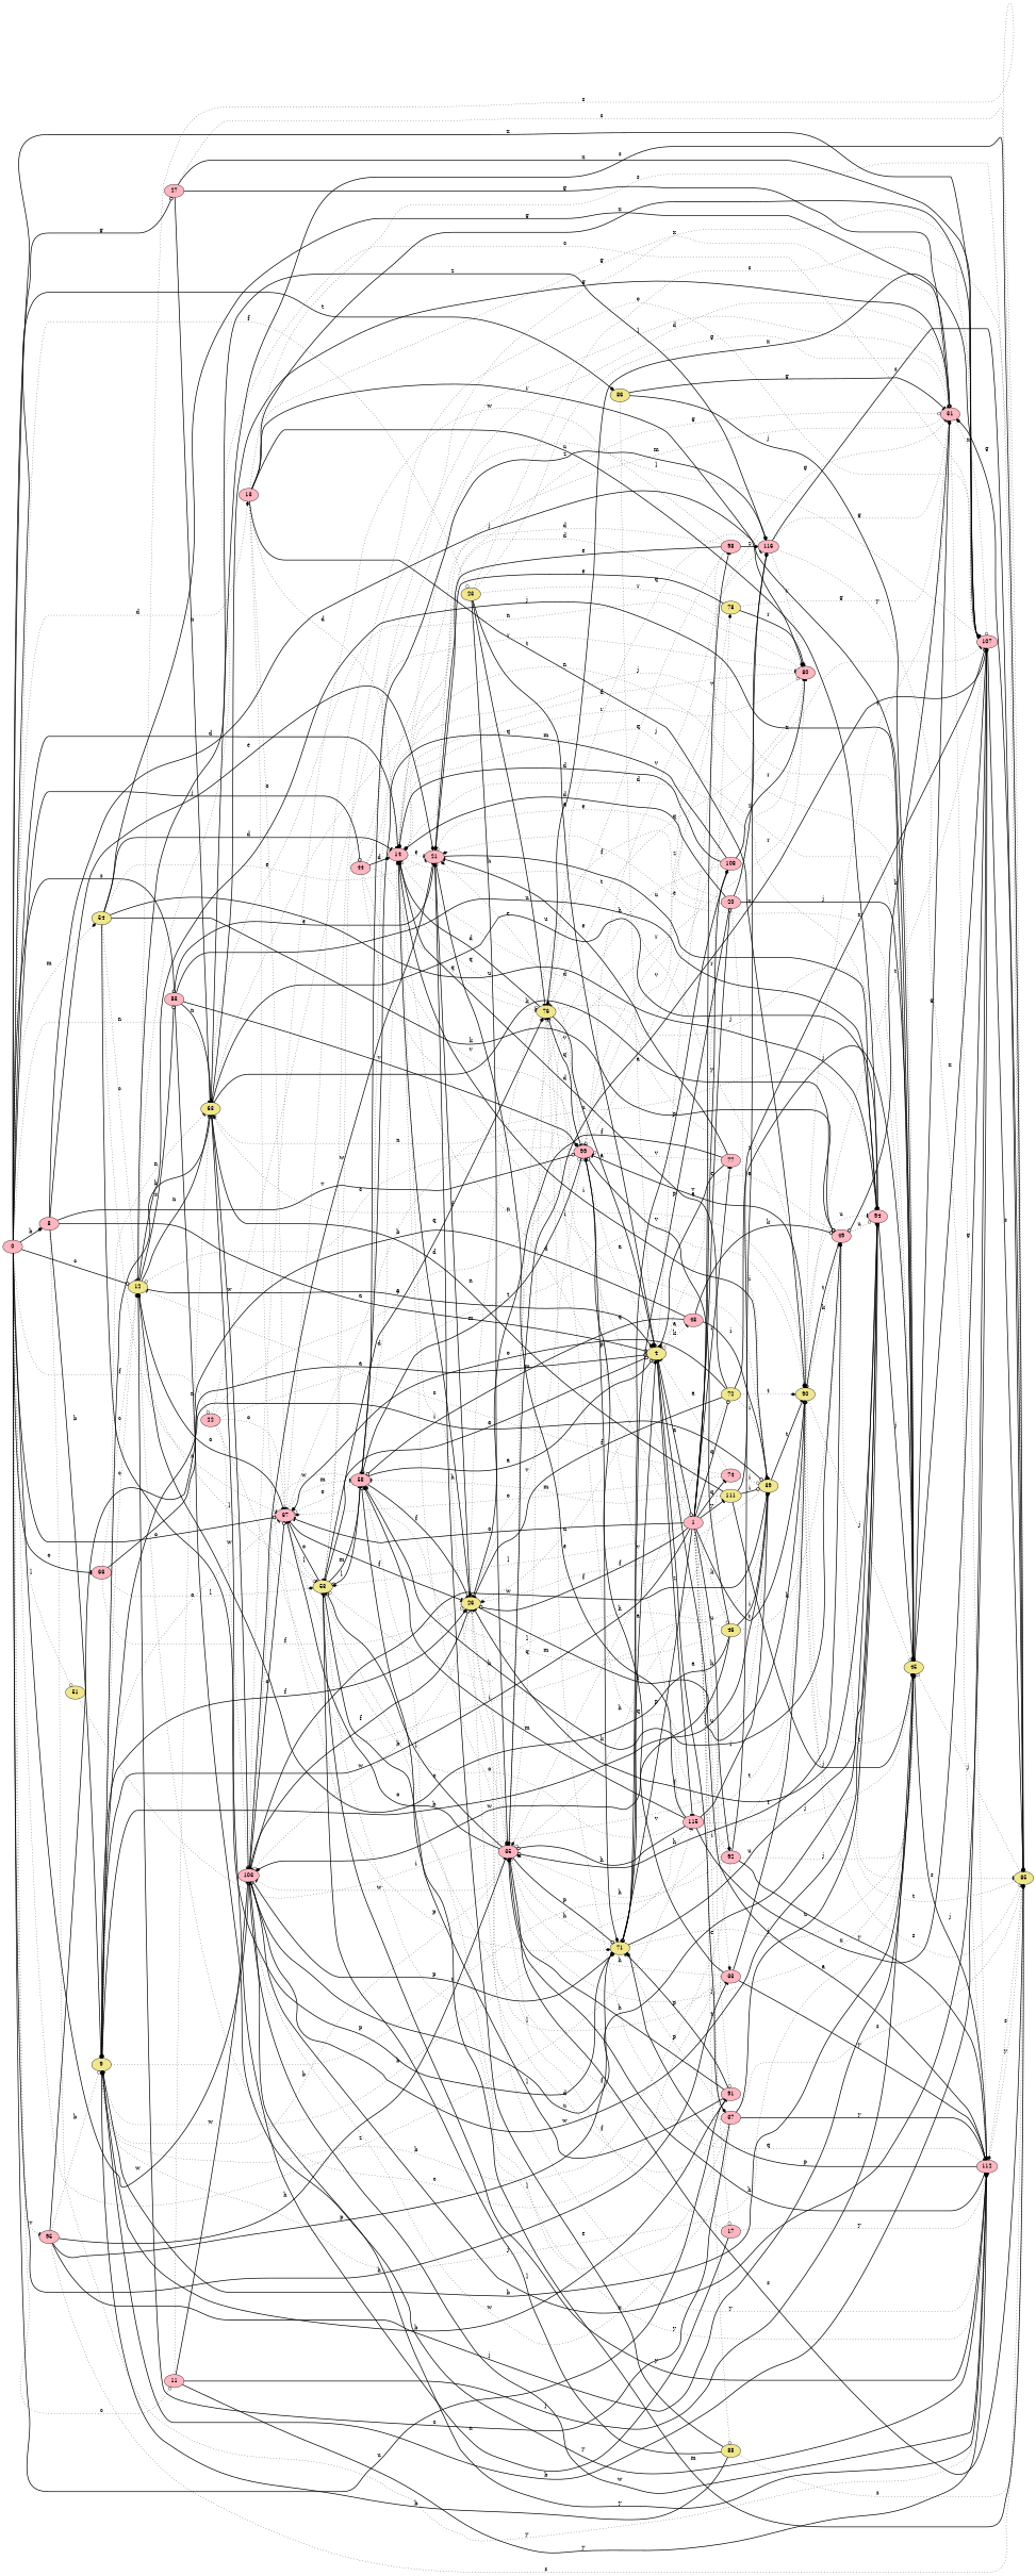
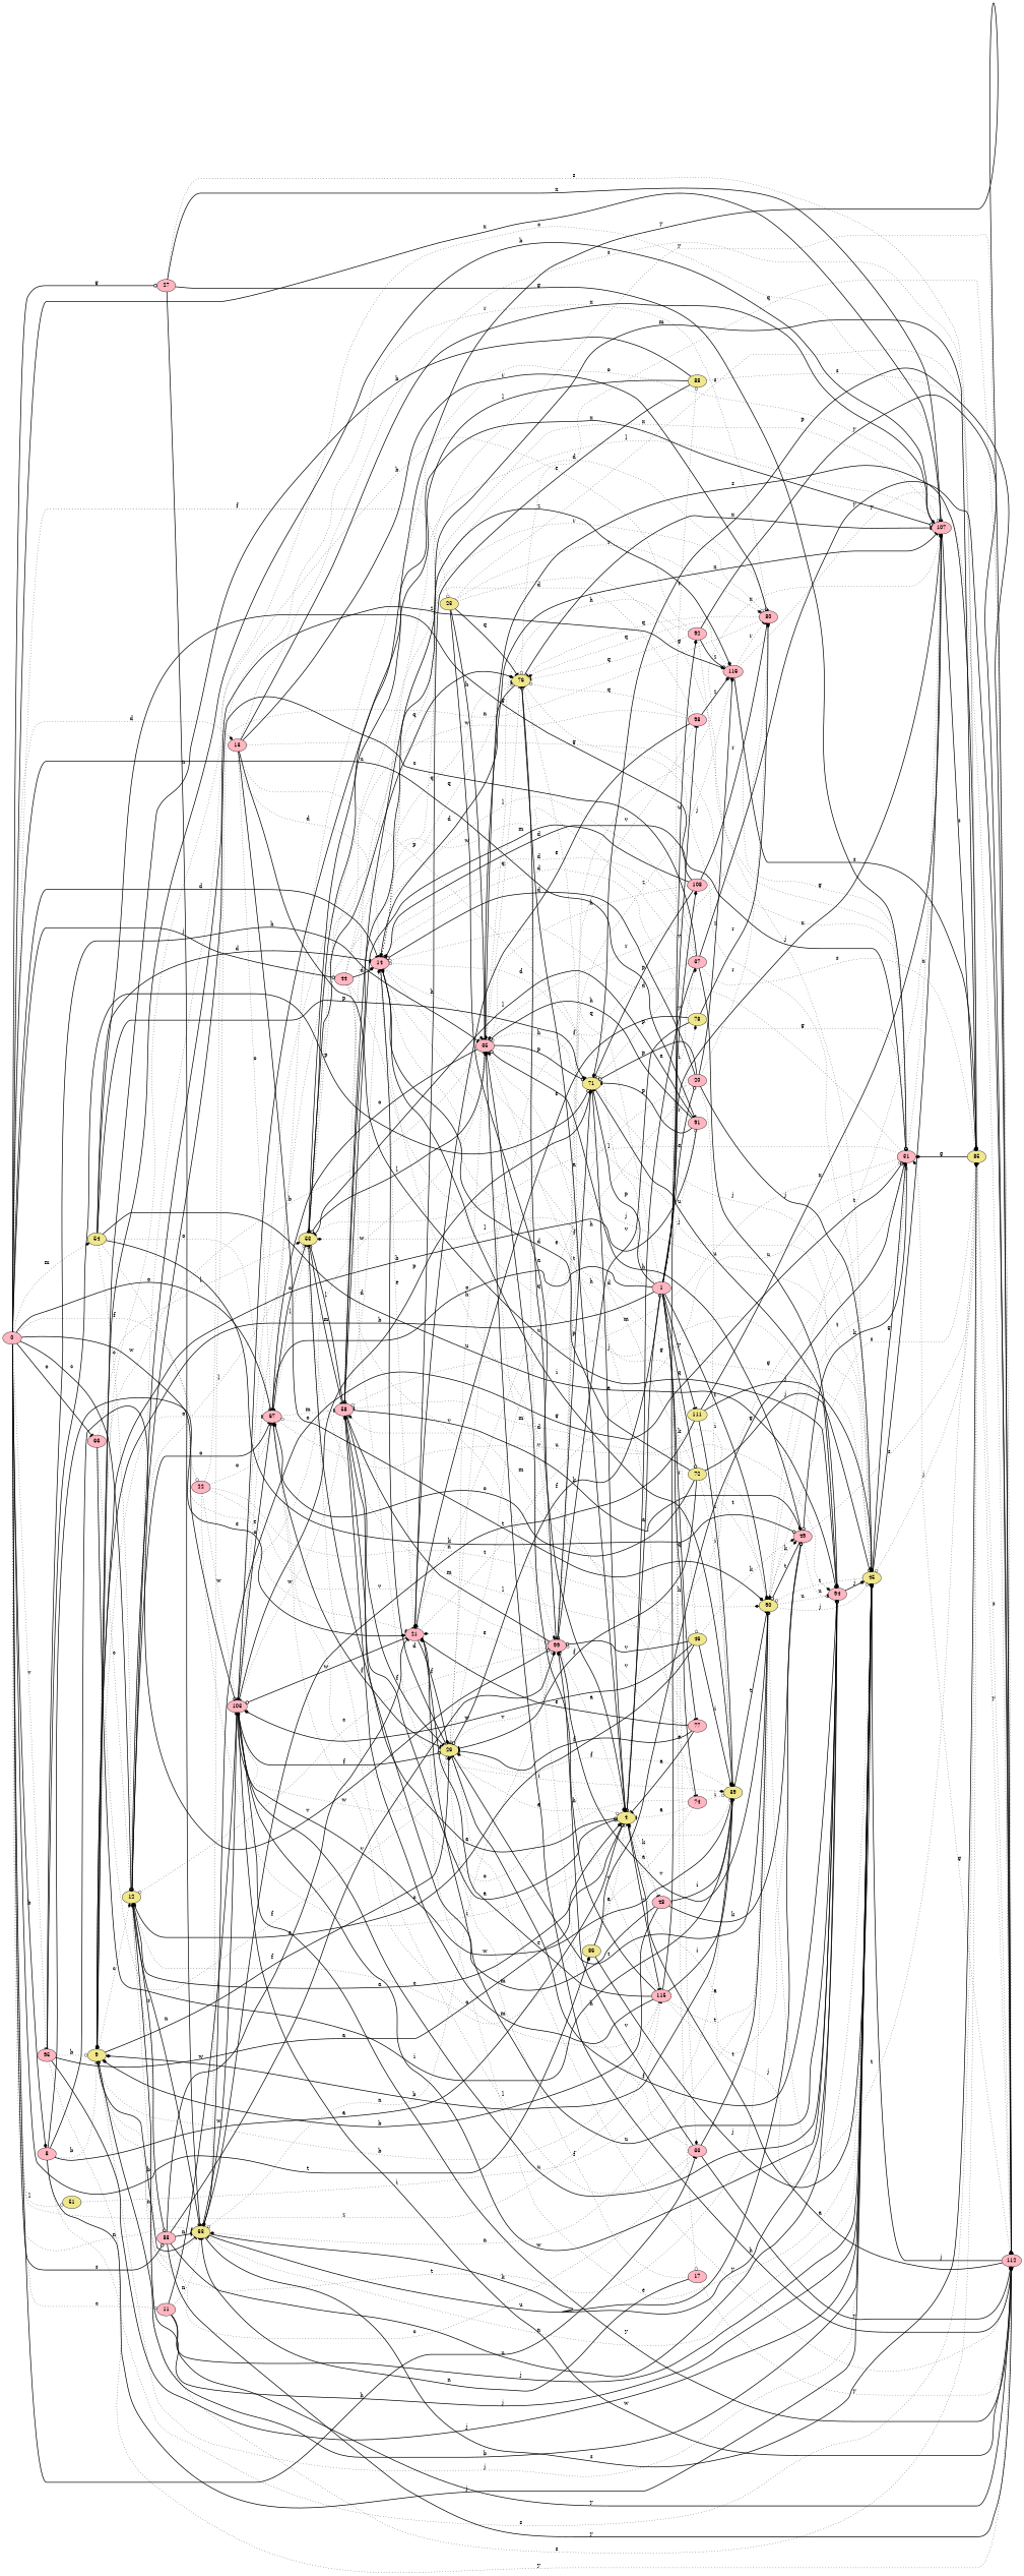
  strict digraph {
    rankdir=LR
    node [fillcolor=lightpink style=filled]
    edge [arrowhead=odot style=bold]
    0
    8
    11
    12 [fillcolor=khaki]
    13
    n6 [label=14]
    22
    23 [fillcolor=khaki]
    27
    33
    44
    51 [fillcolor=khaki]
    54 [fillcolor=khaki]
    63 [fillcolor=khaki]
    66
    67
    83
    86 [fillcolor=khaki]
    91
    95
    103
    107
    115
    9 [fillcolor=khaki]
    4 [fillcolor=khaki]
    21
    45 [fillcolor=khaki]
    99
    112
    53 [fillcolor=khaki]
    85 [fillcolor=khaki]
    116
    71 [fillcolor=khaki]
    90 [fillcolor=khaki]
    31
    80
    94
    76 [fillcolor=khaki]
    35
    39 [fillcolor=khaki]
    49
    26 [fillcolor=khaki]
    58
    1
    17
    20
    37
    46 [fillcolor=khaki]
    72 [fillcolor=khaki]
    74
    77
    78 [fillcolor=khaki]
    88 [fillcolor=khaki]
    92
    98
    108
    111 [fillcolor=khaki]
    48
    0 -> 8 [arrowhead=diamond label=b]
    0 -> 11 [label=c style=dotted]
    0 -> 12 [label=c]
    0 -> 13 [arrowhead=diamond label=d style=dotted]
    0 -> n6 [arrowhead=tee label=d]
    0 -> 22 [label=f style=dotted]
    0 -> 23 [label=f style=dotted]
    0 -> 27 [label=g]
    0 -> 33 [arrowhead=tee label=h]
    0 -> 44 [label=j]
    0 -> 51 [label=l style=dotted]
    0 -> 54 [arrowhead=diamond label=m style=dotted]
    0 -> 63 [arrowhead=tee label=n style=dotted]
    0 -> 66 [arrowhead=tee label=o]
    0 -> 67 [label=o]
    0 -> 83 [label=s]
    0 -> 86 [arrowhead=diamond label=t]
    0 -> 91 [arrowhead=tee label=u]
    0 -> 95 [arrowhead=tee label=v style=dotted]
    0 -> 103 [label=w]
    0 -> 107 [label=x]
    0 -> 115 [arrowhead=tee label=z style=dotted]
-   8 -> 9 [label=b]
+   8 -> 9 [label=b style=dotted]
    8 -> 4 [label=a]
    8 -> 21 [arrowhead=diamond label=e]
    8 -> 45 [label=j]
    8 -> 99 [label=v]
    8 -> 112 [arrowhead=tee label=y style=dotted]
    11 -> 63 [arrowhead=tee label=n style=dotted]
    11 -> 103 [arrowhead=tee label=w]
    11 -> 45 [arrowhead=tee label=j]
    11 -> 112 [arrowhead=diamond label=y]
    12 -> 63 [label=n]
    12 -> 67 [arrowhead=tee label=o]
    12 -> 83 [label=s]
    12 -> 4 [arrowhead=diamond label=a]
    12 -> 45 [arrowhead=tee label=j]
    12 -> 53 [label=l style=dotted]
    12 -> 85 [label=s style=dotted]
    12 -> 116 [arrowhead=diamond label=z]
    13 -> n6 [arrowhead=tee label=d style=dotted]
    13 -> 67 [arrowhead=tee label=o style=dotted]
    13 -> 107 [arrowhead=diamond label=x]
    13 -> 85 [label=s style=dotted]
    13 -> 71 [arrowhead=diamond label=p style=dotted]
    13 -> 90 [arrowhead=diamond label=t]
    13 -> 31 [arrowhead=tee label=g style=dotted]
    13 -> 80 [label=r]
    13 -> 94 [label=u]
    n6 -> 21 [arrowhead=tee label=e style=dotted]
    n6 -> 45 [arrowhead=diamond label=j style=dotted]
    n6 -> 90 [arrowhead=tee label=t style=dotted]
    n6 -> 80 [label=r style=dotted]
    n6 -> 76 [label=q style=dotted]
    n6 -> 35 [arrowhead=diamond label=h style=dotted]
    n6 -> 39 [arrowhead=tee label=i]
    22 -> 67 [label=o style=dotted]
    22 -> 103 [arrowhead=tee label=w style=dotted]
    22 -> 99 [label=v style=dotted]
    22 -> 90 [arrowhead=diamond label=t style=dotted]
    22 -> 80 [arrowhead=tee label=r style=dotted]
    22 -> 39 [label=i style=dotted]
    23 -> 4 [label=a]
    23 -> 85 [arrowhead=diamond label=s style=dotted]
    23 -> 31 [label=g style=dotted]
    23 -> 80 [arrowhead=diamond label=r style=dotted]
    23 -> 76 [arrowhead=tee label=q]
    23 -> 35 [arrowhead=tee label=h]
    27 -> 63 [arrowhead=tee label=n]
    27 -> 107 [arrowhead=tee label=x]
    27 -> 85 [label=s style=dotted]
    27 -> 31 [label=g]
    33 -> 12 [arrowhead=diamond label=c style=dotted]
    33 -> 99 [arrowhead=diamond label=v]
    33 -> 112 [label=y]
    33 -> 53 [arrowhead=tee label=l style=dotted]
    33 -> 90 [label=t]
    33 -> 35 [arrowhead=tee label=h style=dotted]
    44 -> n6 [arrowhead=diamond label=d]
    44 -> 107 [label=x style=dotted]
    44 -> 45 [arrowhead=diamond label=j style=dotted]
    44 -> 99 [arrowhead=diamond label=v style=dotted]
    44 -> 76 [arrowhead=tee label=q style=dotted]
    44 -> 39 [arrowhead=diamond label=i style=dotted]
    51 -> 39 [arrowhead=tee label=i style=dotted]
    54 -> 12 [arrowhead=tee label=c style=dotted]
    54 -> n6 [arrowhead=tee label=d]
    54 -> 67 [arrowhead=tee label=o style=dotted]
    54 -> 21 [arrowhead=tee label=e style=dotted]
    54 -> 71 [arrowhead=tee label=p]
    54 -> 31 [label=g]
    54 -> 94 [label=u]
    54 -> 49 [label=k]
    63 -> 103 [label=w]
    63 -> 9 [label=b]
    63 -> 85 [arrowhead=tee label=s]
    63 -> 31 [label=g]
    63 -> 94 [label=u]
    63 -> 49 [label=k]
    66 -> 12 [label=c style=dotted]
    66 -> 53 [arrowhead=diamond label=l style=dotted]
    66 -> 39 [label=i]
    66 -> 26 [label=f style=dotted]
    67 -> 53 [arrowhead=tee label=l style=dotted]
    67 -> 94 [arrowhead=diamond label=u style=dotted]
    67 -> 26 [arrowhead=tee label=f]
    67 -> 58 [arrowhead=tee label=m style=dotted]
    83 -> 63 [arrowhead=tee label=n]
    83 -> 21 [arrowhead=tee label=e]
    83 -> 99 [arrowhead=diamond label=v]
    83 -> 112 [arrowhead=tee label=y]
    83 -> 94 [label=u]
    86 -> 4 [label=a style=dotted]
    86 -> 45 [arrowhead=tee label=j]
    86 -> 31 [arrowhead=tee label=g]
    91 -> 9 [arrowhead=diamond label=b]
    91 -> 53 [arrowhead=tee label=l]
    91 -> 71 [arrowhead=tee label=p]
    91 -> 35 [label=h]
    95 -> 9 [label=b style=dotted]
    95 -> 4 [label=a]
    95 -> 45 [label=j]
    95 -> 85 [arrowhead=diamond label=s style=dotted]
    95 -> 71 [label=p]
    95 -> 35 [arrowhead=tee label=h]
    103 -> 67 [label=o]
    103 -> 107 [label=x]
    103 -> 112 [arrowhead=diamond label=y]
    103 -> 71 [arrowhead=diamond label=p]
    103 -> 94 [arrowhead=tee label=u]
    103 -> 26 [label=f]
    107 -> 12 [label=c style=dotted]
    107 -> 67 [arrowhead=tee label=o style=dotted]
    107 -> 9 [arrowhead=diamond label=b]
    107 -> 53 [arrowhead=tee label=l style=dotted]
    107 -> 85 [arrowhead=tee label=s]
    107 -> 90 [arrowhead=tee label=t style=dotted]
    115 -> 67 [arrowhead=tee label=o style=dotted]
    115 -> 107 [arrowhead=diamond label=x]
    115 -> 9 [arrowhead=tee label=b style=dotted]
    115 -> 21 [label=e]
    115 -> 45 [arrowhead=tee label=j style=dotted]
    115 -> 99 [label=v style=dotted]
    115 -> 90 [label=t style=dotted]
    115 -> 35 [label=h]
    115 -> 39 [arrowhead=tee label=i]
    115 -> 58 [arrowhead=diamond label=m]
    9 -> 12 [arrowhead=diamond label=c style=dotted]
    9 -> 63 [arrowhead=tee label=n style=dotted]
    9 -> 67 [arrowhead=tee label=o style=dotted]
    9 -> 45 [arrowhead=tee label=j style=dotted]
    9 -> 90 [arrowhead=tee label=t style=dotted]
    9 -> 26 [arrowhead=diamond label=f]
    4 -> 115 [arrowhead=tee label=z]
    4 -> 31 [arrowhead=tee label=g style=dotted]
    4 -> 1 [label=a]
    4 -> 48 [arrowhead=tee label=k style=dotted]
    21 -> 103 [label=w]
    21 -> 31 [label=g style=dotted]
    21 -> 94 [arrowhead=tee label=u]
    21 -> 26 [arrowhead=diamond label=f]
    45 -> 63 [arrowhead=tee label=n style=dotted]
    45 -> 107 [arrowhead=diamond label=x]
    45 -> 9 [label=b]
    45 -> 21 [arrowhead=diamond label=e style=dotted]
    45 -> 90 [label=t style=dotted]
    45 -> 31 [arrowhead=diamond label=g]
    99 -> 12 [label=c style=dotted]
    99 -> 63 [label=n style=dotted]
    99 -> 107 [arrowhead=tee label=x style=dotted]
    99 -> 4 [arrowhead=diamond label=a style=dotted]
    99 -> 21 [arrowhead=diamond label=e style=dotted]
    99 -> 116 [arrowhead=tee label=z style=dotted]
    99 -> 71 [arrowhead=diamond label=p]
    99 -> 76 [label=q]
    99 -> 58 [label=m]
    112 -> 103 [label=w]
    112 -> 4 [arrowhead=tee label=a]
    112 -> 45 [arrowhead=diamond label=j]
    112 -> 85 [arrowhead=tee label=s style=dotted]
    112 -> 71 [arrowhead=diamond label=p]
-   31 -> 112 [arrowhead=diamond label=g style=dotted]
+   112 -> 31 [arrowhead=diamond label=g style=dotted]
    112 -> 76 [label=q style=dotted]
    112 -> 35 [arrowhead=diamond label=h]
    53 -> 67 [arrowhead=tee label=o]
    53 -> 4 [label=a]
    53 -> 112 [label=y]
    53 -> 76 [arrowhead=diamond label=q]
    53 -> 58 [arrowhead=tee label=m]
    85 -> 45 [label=j style=dotted]
    85 -> 112 [arrowhead=diamond label=y style=dotted]
    85 -> 90 [label=t style=dotted]
    85 -> 31 [arrowhead=diamond label=g]
    85 -> 58 [label=m]
    116 -> 112 [arrowhead=tee label=y style=dotted]
    116 -> 85 [arrowhead=diamond label=s]
    116 -> 31 [arrowhead=tee label=g style=dotted]
    116 -> 80 [arrowhead=tee label=r style=dotted]
    116 -> 76 [arrowhead=diamond label=q style=dotted]
    71 -> 4 [arrowhead=diamond label=a]
    71 -> 45 [arrowhead=tee label=j style=dotted]
    71 -> 94 [arrowhead=tee label=u]
    71 -> 35 [label=h style=dotted]
    90 -> 63 [arrowhead=diamond label=n style=dotted]
    90 -> 45 [label=j style=dotted]
    90 -> 99 [arrowhead=tee label=v]
    90 -> 85 [label=s style=dotted]
    90 -> 94 [arrowhead=tee label=u style=dotted]
    90 -> 49 [arrowhead=diamond label=k style=dotted]
    31 -> n6 [label=d style=dotted]
    31 -> 107 [label=x style=dotted]
    31 -> 53 [arrowhead=tee label=l style=dotted]
    31 -> 90 [arrowhead=diamond label=t style=dotted]
    31 -> 49 [label=k]
    31 -> 58 [label=m style=dotted]
    80 -> n6 [arrowhead=tee label=d style=dotted]
    80 -> 63 [arrowhead=diamond label=n style=dotted]
    80 -> 76 [arrowhead=tee label=q style=dotted]
    94 -> n6 [arrowhead=diamond label=d style=dotted]
    94 -> 103 [label=w]
    94 -> 45 [arrowhead=diamond label=j]
    94 -> 26 [arrowhead=tee label=f]
    76 -> n6 [arrowhead=diamond label=d]
    76 -> 107 [arrowhead=tee label=x]
    76 -> 4 [arrowhead=diamond label=a]
    76 -> 45 [label=j style=dotted]
    76 -> 99 [arrowhead=tee label=v style=dotted]
    35 -> 67 [arrowhead=tee label=o]
    35 -> 103 [arrowhead=tee label=w style=dotted]
    35 -> 107 [arrowhead=tee label=x]
    35 -> 9 [arrowhead=diamond label=b style=dotted]
    35 -> 45 [arrowhead=diamond label=j style=dotted]
    35 -> 53 [label=l]
    35 -> 85 [arrowhead=diamond label=s]
    35 -> 71 [label=p]
    35 -> 80 [arrowhead=tee label=r style=dotted]
    35 -> 76 [arrowhead=tee label=q style=dotted]
    39 -> 103 [arrowhead=tee label=w]
    39 -> 9 [arrowhead=diamond label=b]
    39 -> 90 [arrowhead=tee label=t]
    39 -> 26 [arrowhead=diamond label=f style=dotted]
    49 -> 4 [label=a style=dotted]
    49 -> 85 [arrowhead=tee label=s style=dotted]
    49 -> 90 [label=t]
    49 -> 94 [label=u style=dotted]
    49 -> 35 [label=h]
    26 -> n6 [arrowhead=tee label=d]
    26 -> 103 [label=w style=dotted]
    26 -> 4 [label=a style=dotted]
    26 -> 99 [label=v style=dotted]
    26 -> 112 [arrowhead=tee label=y style=dotted]
    26 -> 90 [label=t]
    26 -> 35 [arrowhead=tee label=h style=dotted]
    58 -> n6 [arrowhead=diamond label=d style=dotted]
    58 -> 67 [label=o style=dotted]
    58 -> 103 [arrowhead=tee label=w style=dotted]
    58 -> 4 [label=a]
    58 -> 112 [arrowhead=tee label=y style=dotted]
    58 -> 53 [label=l]
    58 -> 116 [arrowhead=diamond label=z]
    58 -> 49 [arrowhead=diamond label=k]
    58 -> 26 [arrowhead=tee label=f]
    1 -> n6 [label=d style=dotted]
    1 -> 33 [arrowhead=diamond label=h style=dotted]
    1 -> 67 [arrowhead=tee label=o]
    1 -> 91 [label=u style=dotted]
    1 -> 9 [label=b]
    1 -> 53 [arrowhead=diamond label=l style=dotted]
    1 -> 71 [arrowhead=tee label=p]
    1 -> 90 [label=t]
    1 -> 76 [arrowhead=tee label=q style=dotted]
    1 -> 26 [label=f]
    1 -> 17 [label=e style=dotted]
    1 -> 20 [label=e]
    1 -> 37 [arrowhead=diamond label=i style=dotted]
    1 -> 46 [label=k style=dotted]
    1 -> 72 [label=q]
    1 -> 74 [arrowhead=tee label=q]
    1 -> 77 [arrowhead=tee label=r]
    1 -> 78 [arrowhead=diamond label=r style=dotted]
    1 -> 88 [label=t style=dotted]
    1 -> 92 [arrowhead=diamond label=u]
    1 -> 98 [arrowhead=tee label=v]
    1 -> 108 [arrowhead=diamond label=y]
    1 -> 111 [arrowhead=tee label=y]
    17 -> 63 [arrowhead=tee label=n]
    17 -> 112 [arrowhead=diamond label=y style=dotted]
    17 -> 26 [label=f style=dotted]
    20 -> n6 [label=d]
    20 -> 21 [label=e style=dotted]
    20 -> 45 [label=j]
    20 -> 116 [arrowhead=diamond label=z]
    20 -> 71 [label=p]
    20 -> 80 [arrowhead=tee label=r style=dotted]
    20 -> 39 [arrowhead=diamond label=i style=dotted]
    20 -> 26 [label=f style=dotted]
    37 -> 12 [label=c]
    37 -> n6 [label=d style=dotted]
    37 -> 103 [label=w style=dotted]
    37 -> 4 [label=a]
    37 -> 112 [arrowhead=tee label=y]
    37 -> 53 [arrowhead=diamond label=l style=dotted]
    37 -> 85 [label=s style=dotted]
    37 -> 71 [label=p style=dotted]
    37 -> 94 [arrowhead=diamond label=u]
    37 -> 26 [arrowhead=tee label=f style=dotted]
    46 -> 12 [arrowhead=diamond label=c]
    46 -> 103 [arrowhead=diamond label=w]
    46 -> 99 [label=v]
    46 -> 53 [label=l style=dotted]
    46 -> 39 [arrowhead=diamond label=i]
    46 -> 49 [arrowhead=diamond label=k style=dotted]
    46 -> 58 [arrowhead=diamond label=m style=dotted]
    72 -> n6 [arrowhead=tee label=d]
    72 -> 67 [arrowhead=diamond label=o]
    72 -> 45 [label=j]
    72 -> 90 [arrowhead=diamond label=t style=dotted]
    72 -> 35 [arrowhead=diamond label=h style=dotted]
    72 -> 39 [arrowhead=tee label=i style=dotted]
    72 -> 26 [arrowhead=tee label=f]
    74 -> 12 [arrowhead=tee label=c style=dotted]
    74 -> 67 [arrowhead=diamond label=o style=dotted]
    74 -> 4 [arrowhead=tee label=a style=dotted]
    74 -> 35 [label=h style=dotted]
    74 -> 39 [label=i style=dotted]
    77 -> n6 [label=d style=dotted]
    77 -> 4 [arrowhead=tee label=a]
    77 -> 21 [arrowhead=tee label=e]
    77 -> 99 [label=v style=dotted]
    77 -> 26 [arrowhead=tee label=f]
    78 -> n6 [label=d style=dotted]
    78 -> 21 [arrowhead=diamond label=e]
-   78 -> 99 [label=v style=dotted]
+   78 -> 99 [label=v]
    78 -> 31 [label=g style=dotted]
    78 -> 80 [arrowhead=diamond label=r]
    88 -> 9 [label=b]
    88 -> 21 [arrowhead=diamond label=e]
    88 -> 53 [arrowhead=tee label=l]
    88 -> 85 [arrowhead=tee label=s style=dotted]
    92 -> 9 [label=b style=dotted]
    92 -> 45 [arrowhead=diamond label=j style=dotted]
    92 -> 112 [label=y]
    92 -> 116 [label=z]
    92 -> 76 [arrowhead=tee label=q style=dotted]
    92 -> 35 [arrowhead=diamond label=h style=dotted]
    98 -> n6 [label=d style=dotted]
    98 -> 103 [label=w style=dotted]
    98 -> 21 [arrowhead=diamond label=e]
    98 -> 99 [arrowhead=tee label=v style=dotted]
    98 -> 116 [arrowhead=diamond label=z]
    98 -> 76 [label=q style=dotted]
    108 -> n6 [arrowhead=diamond label=d]
    108 -> 71 [label=p]
    108 -> 80 [arrowhead=tee label=r]
    108 -> 35 [arrowhead=diamond label=h style=dotted]
    108 -> 58 [arrowhead=tee label=m]
    111 -> 63 [label=n]
    111 -> 107 [label=x]
    111 -> 45 [label=j]
    111 -> 39 [label=i]
    111 -> 58 [arrowhead=tee label=m style=dotted]
    48 -> 9 [arrowhead=diamond label=b]
    48 -> 4 [arrowhead=diamond label=a style=dotted]
    48 -> 39 [arrowhead=tee label=i]
    48 -> 49 [label=k]
    48 -> 58 [label=m]
  }
